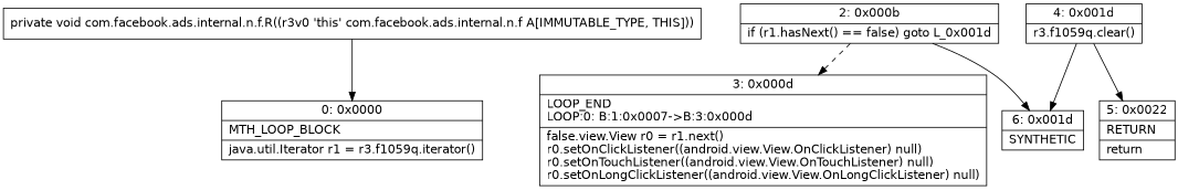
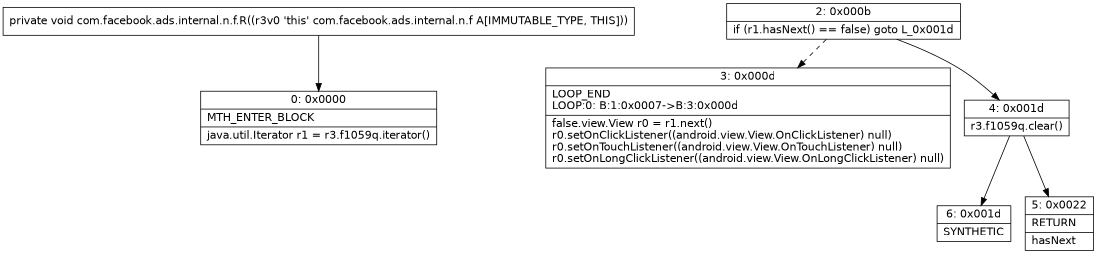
  digraph {
    fontname="DejaVu Sans"
    node [fontname="DejaVu Sans" shape=record]
    edge [fontname="DejaVu Sans"]
-   n1 [label="{0\:\ 0x0000|MTH_LOOP_BLOCK\l|java.util.Iterator r1 = r3.f1059q.iterator()\l}"]
+   n1 [label="{0\:\ 0x0000|MTH_ENTER_BLOCK\l|java.util.Iterator r1 = r3.f1059q.iterator()\l}"]
    n2 [label="{2\:\ 0x000b|if (r1.hasNext() == false) goto L_0x001d\l}"]
    n3 [label="{3\:\ 0x000d|LOOP_END\lLOOP:0: B:1:0x0007\-\>B:3:0x000d\l|false.view.View r0 = r1.next()\lr0.setOnClickListener((android.view.View.OnClickListener) null)\lr0.setOnTouchListener((android.view.View.OnTouchListener) null)\lr0.setOnLongClickListener((android.view.View.OnLongClickListener) null)\l}"]
    n4 [label="{6\:\ 0x001d|SYNTHETIC\l}"]
    n5 [label="{4\:\ 0x001d|r3.f1059q.clear()\l}"]
-   n6 [label="{5\:\ 0x0022|RETURN\l|return\l}"]
+   n6 [label="{5\:\ 0x0022|RETURN\l|hasNext\l}"]
    n7 [label="{private void com.facebook.ads.internal.n.f.R((r3v0 'this' com.facebook.ads.internal.n.f A[IMMUTABLE_TYPE, THIS])) }"]
    n2 -> n3 [style=dashed]
-   n2 -> n4
+   n2 -> n5
    n5 -> n4
    n5 -> n6
    n7 -> n1
  }
